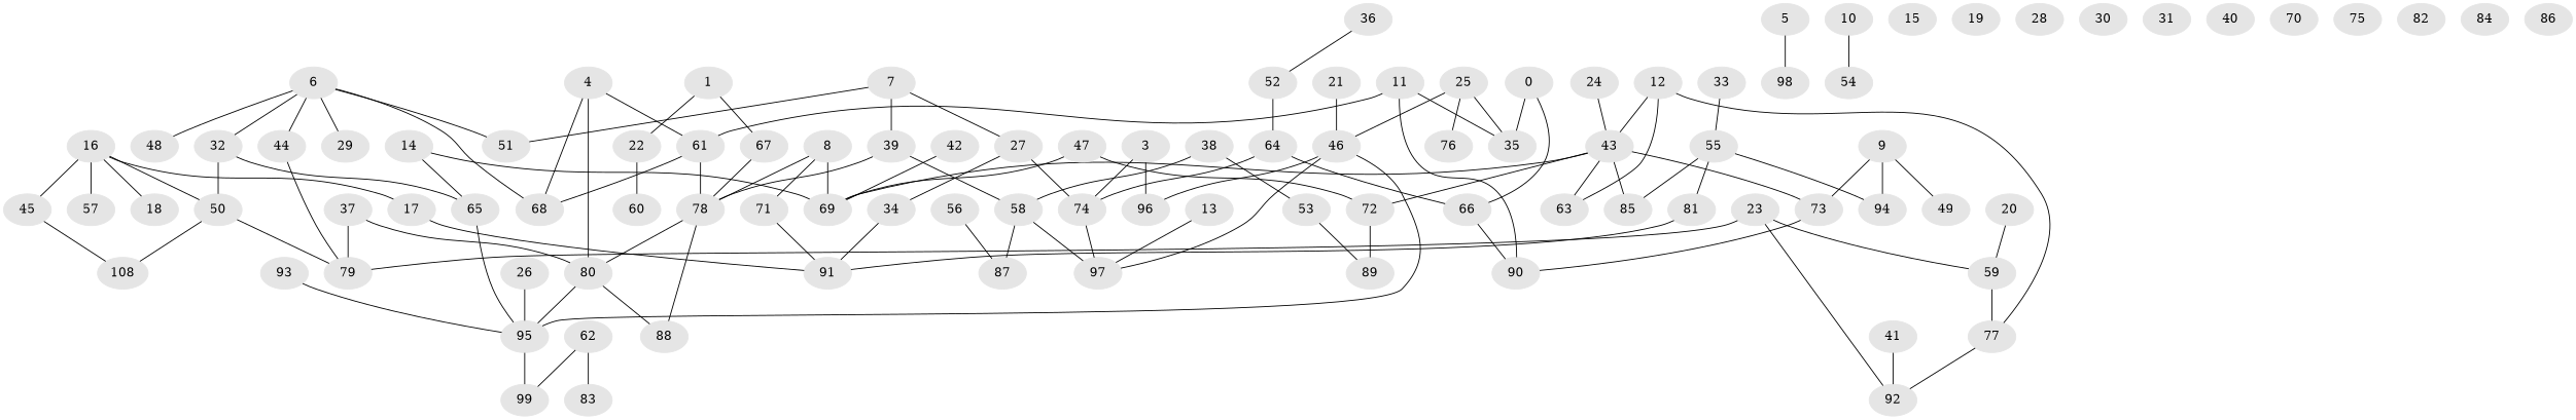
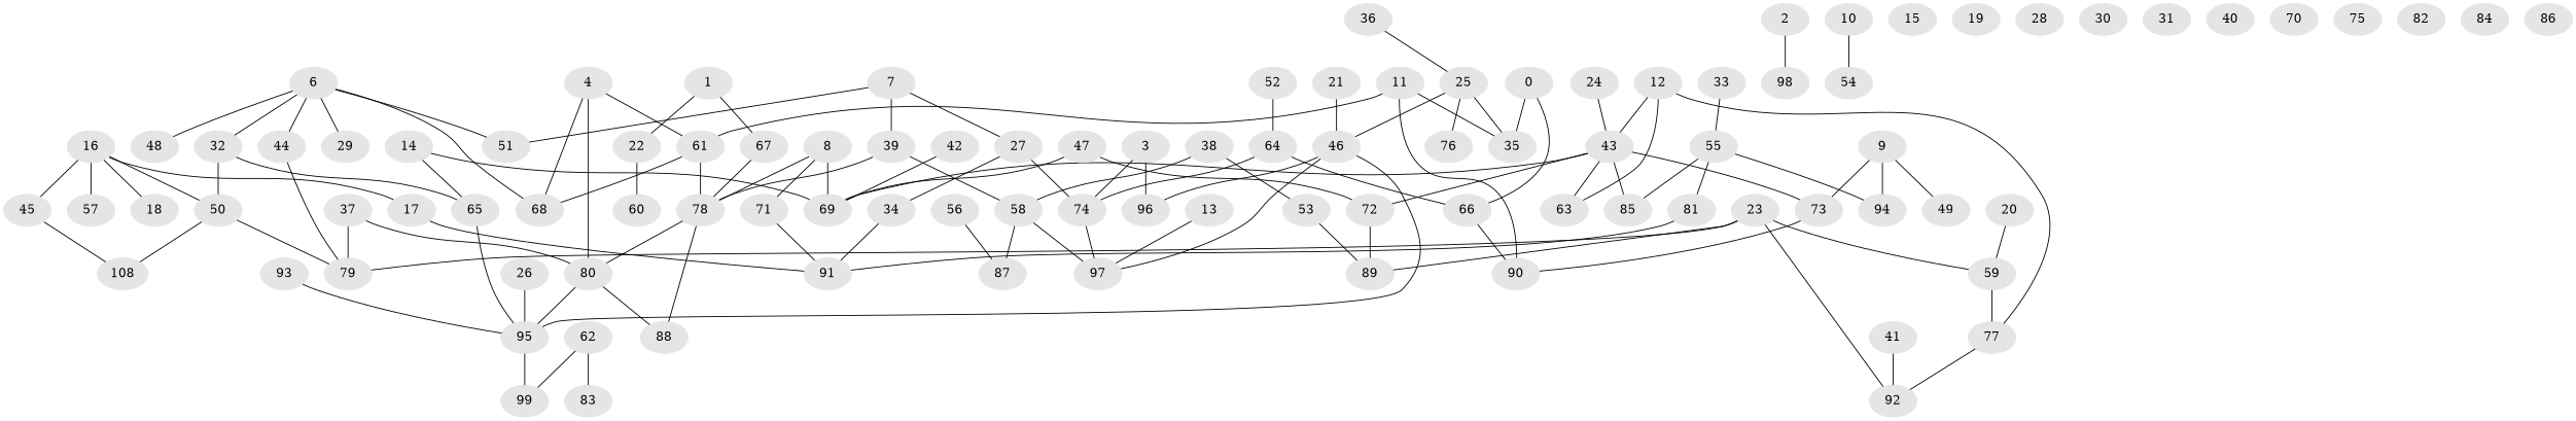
  graph {
    node [color=gray90 style=filled]
    1
    22
    67
    60
    78
    n6 [label=0]
    35
    66
    90
    3
    74
    96
    97
    4
    61
    68
    80
    95
    88
-   5
+   5 [label=2]
    98
    6
    29
    32
    44
    48
    51
    65
    50
    79
    7
    27
    39
    34
    58
    8
    69
    71
    91
    9
    49
    73
    94
    10
    54
    11
    12
    43
    63
    77
    72
    85
    92
    13
    14
    15
    16
    17
    18
    45
    57
    n62 [label=108]
    19
    20
    59
    21
    46
    23
    89
    24
    25
    76
    26
    99
    28
    30
    31
    33
    55
    81
    36
    52
    64
    37
    38
    53
    87
    40
    41
    42
    47
    56
    62
    83
    70
    75
    82
    84
    86
    93
    1 -- 22
    1 -- 67
    22 -- 60
    67 -- 78
    78 -- 80
    78 -- 88
    n6 -- 35
    n6 -- 66
    66 -- 90
    3 -- 74
    3 -- 96
    74 -- 97
    4 -- 61
    4 -- 68
    4 -- 80
    61 -- 78
    61 -- 68
    80 -- 95
    80 -- 88
    95 -- 99
    5 -- 98
    6 -- 68
    6 -- 29
    6 -- 32
    6 -- 44
    6 -- 48
    6 -- 51
    32 -- 65
    32 -- 50
    44 -- 79
    65 -- 95
    50 -- 79
    50 -- n62
    7 -- 51
    7 -- 27
    7 -- 39
    27 -- 74
    27 -- 34
    39 -- 78
    39 -- 58
    34 -- 91
    58 -- 97
    58 -- 87
    8 -- 78
    8 -- 69
    8 -- 71
    71 -- 91
    9 -- 49
    9 -- 73
    9 -- 94
    73 -- 90
    10 -- 54
    11 -- 35
    11 -- 90
    11 -- 61
    12 -- 43
    12 -- 63
    12 -- 77
    43 -- 69
    43 -- 73
    43 -- 63
    43 -- 72
    43 -- 85
    77 -- 92
    72 -- 89
    13 -- 97
    14 -- 65
    14 -- 69
    16 -- 50
    16 -- 17
    16 -- 18
    16 -- 45
    16 -- 57
    17 -- 91
    45 -- n62
    20 -- 59
    59 -- 77
    21 -- 46
    46 -- 96
    46 -- 97
    46 -- 95
    23 -- 79
    23 -- 92
    23 -- 59
+   23 -- 89
    24 -- 43
    25 -- 35
    25 -- 46
    25 -- 76
    26 -- 95
    33 -- 55
    55 -- 94
    55 -- 85
    55 -- 81
    81 -- 91
-   36 -- 52
+   36 -- 25
    52 -- 64
    64 -- 66
    64 -- 74
    37 -- 80
    37 -- 79
    38 -- 58
    38 -- 53
    53 -- 89
    41 -- 92
    42 -- 69
    47 -- 69
    47 -- 72
    56 -- 87
    62 -- 99
    62 -- 83
    93 -- 95
  }
